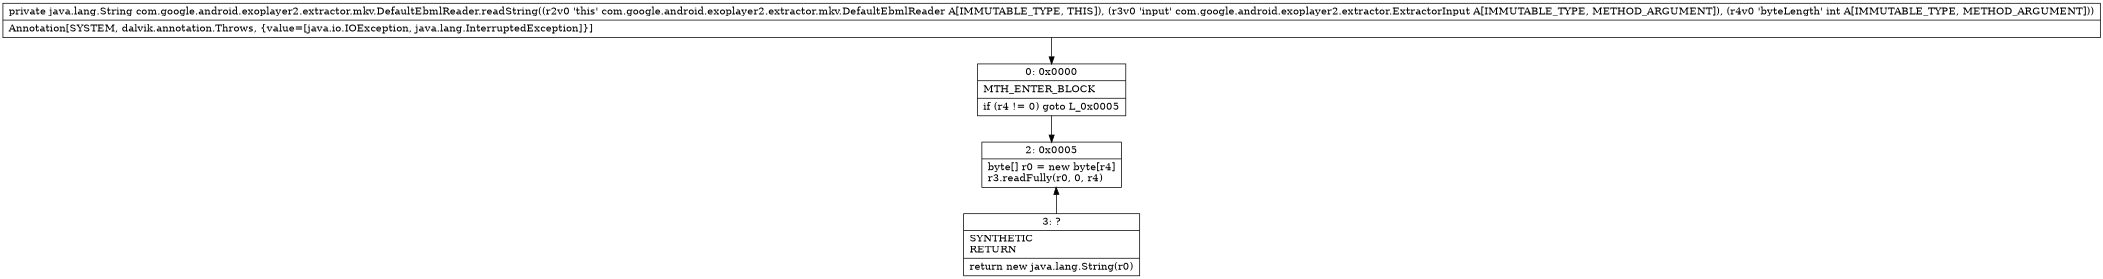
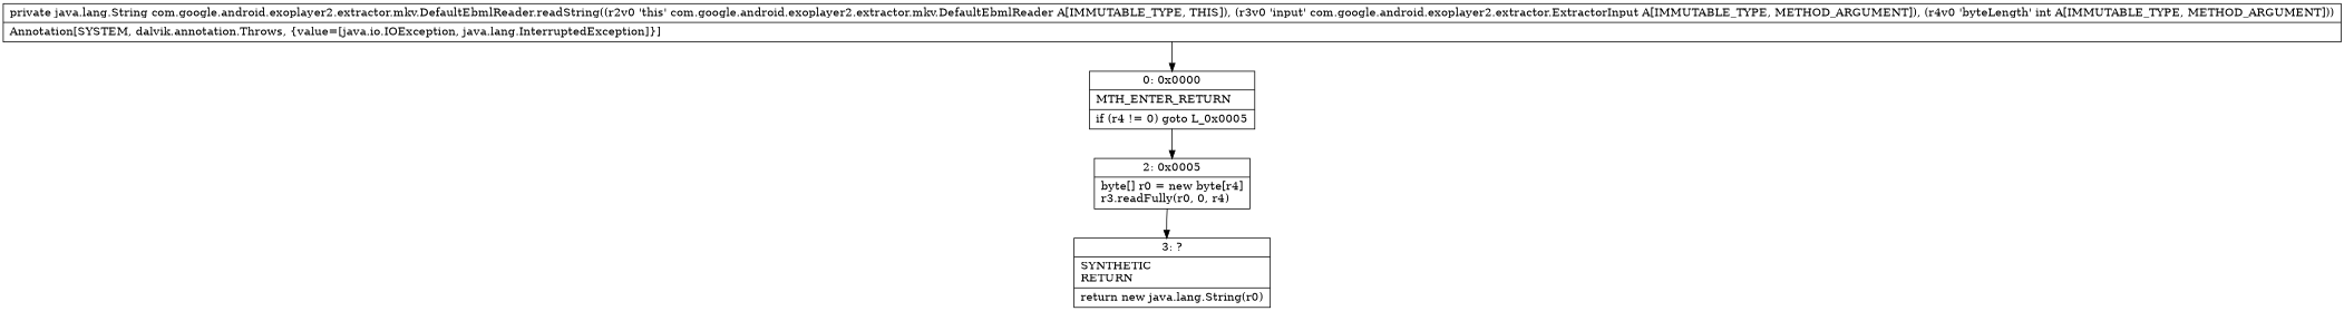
  digraph {
    node [shape=record]
-   n1 [label="{0\:\ 0x0000|MTH_ENTER_BLOCK\l|if (r4 != 0) goto L_0x0005\l}"]
+   n1 [label="{0\:\ 0x0000|MTH_ENTER_RETURN\l|if (r4 != 0) goto L_0x0005\l}"]
    n2 [label="{2\:\ 0x0005|byte[] r0 = new byte[r4]\lr3.readFully(r0, 0, r4)\l}"]
    n3 [label="{3\:\ ?|SYNTHETIC\lRETURN\l|return new java.lang.String(r0)\l}"]
    n4 [label="{private java.lang.String com.google.android.exoplayer2.extractor.mkv.DefaultEbmlReader.readString((r2v0 'this' com.google.android.exoplayer2.extractor.mkv.DefaultEbmlReader A[IMMUTABLE_TYPE, THIS]), (r3v0 'input' com.google.android.exoplayer2.extractor.ExtractorInput A[IMMUTABLE_TYPE, METHOD_ARGUMENT]), (r4v0 'byteLength' int A[IMMUTABLE_TYPE, METHOD_ARGUMENT]))  | Annotation[SYSTEM, dalvik.annotation.Throws, \{value=[java.io.IOException, java.lang.InterruptedException]\}]\l}"]
    n1 -> n2
-   n3 -> n2
+   n2 -> n3
    n4 -> n1
  }
